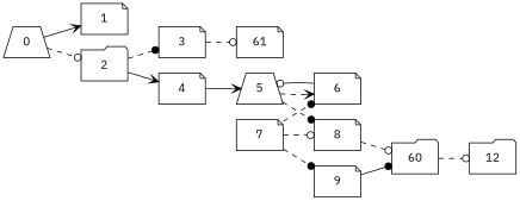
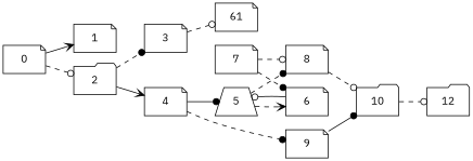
  digraph {
    fontname="IBM Plex Sans"
    rankdir=LR
    node [fontname="IBM Plex Sans" shape=note]
    edge [arrowhead=odot fontname="IBM Plex Sans" style=dashed]
-   0 [shape=trapezium]
+   0
    1
    2 [shape=folder]
    3
    4
    n6 [label=61]
    5 [shape=trapezium]
    6
    8
-   10 [shape=folder label=60]
+   10 [shape=folder]
    7
    9
    12 [shape=folder]
    0 -> 1 [arrowhead=vee style=solid]
    0 -> 2
    2 -> 3 [arrowhead=dot]
    2 -> 4 [arrowhead=vee style=solid]
    3 -> n6
-   4 -> 5 [arrowhead=vee style=solid]
+   4 -> 5 [arrowhead=dot style=solid]
    5 -> 6 [arrowhead=vee]
    5 -> 8 [arrowhead=dot]
    6 -> 5 [style=solid]
    8 -> 10
    10 -> 12
    7 -> 6 [arrowhead=dot]
    7 -> 8
-   7 -> 9 [arrowhead=dot]
+   4 -> 9 [arrowhead=dot]
    9 -> 10 [arrowhead=dot style=solid]
  }
